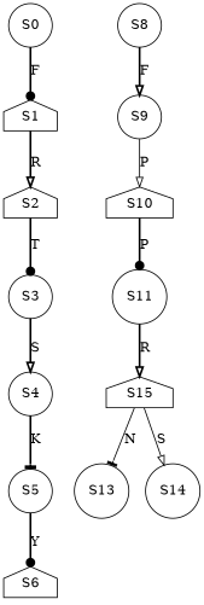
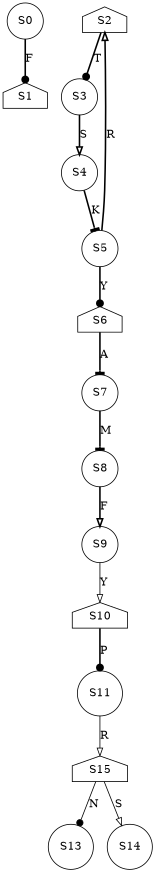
  strict digraph {
    node [shape=circle]
    edge [arrowhead=onormal style=bold]
    S1 [shape=house]
    S0
    S2 [shape=house]
    S3
    S4
    S5
    S6 [shape=house]
+   S7
    S8
    S9
    S10 [shape=house]
    S11
    n13 [label=S15 shape=house]
    S13
    S14
-   S1 -> S2 [label=R]
+   S5 -> S2 [label=R]
    S0 -> S1 [arrowhead=dot label=F]
    S2 -> S3 [arrowhead=dot label=T]
    S3 -> S4 [label=S]
    S4 -> S5 [arrowhead=tee label=K]
    S5 -> S6 [arrowhead=dot label=Y]
+   S6 -> S7 [arrowhead=tee label=A]
+   S7 -> S8 [arrowhead=tee label=M]
    S8 -> S9 [label=F]
-   S9 -> S10 [label=P style=solid]
+   S9 -> S10 [label=Y style=solid]
    S10 -> S11 [arrowhead=dot label=P]
-   S11 -> n13 [label=R]
-   n13 -> S13 [arrowhead=tee label=N style=solid]
+   S11 -> n13 [label=R style=solid]
+   n13 -> S13 [arrowhead=dot label=N style=solid]
    n13 -> S14 [label=S style=solid]
  }
